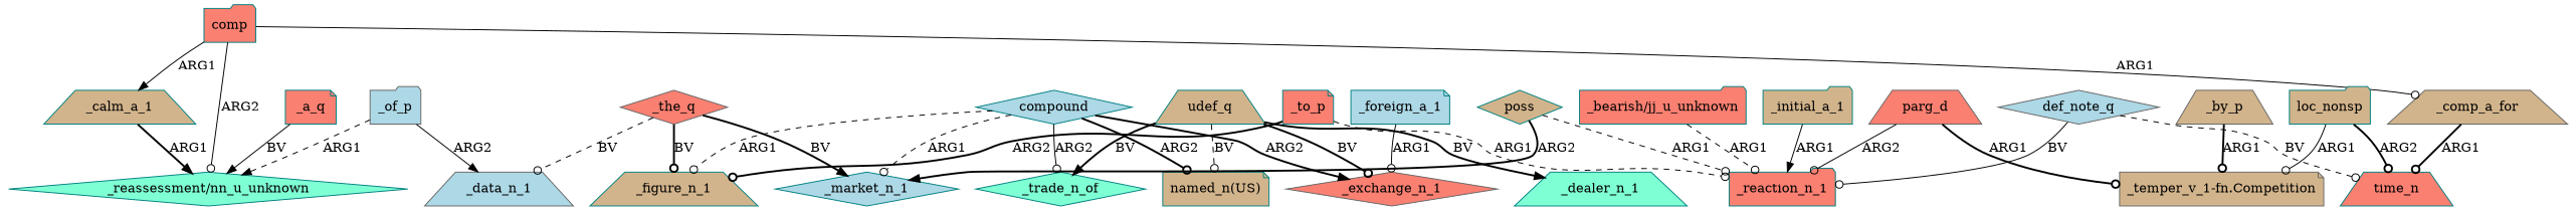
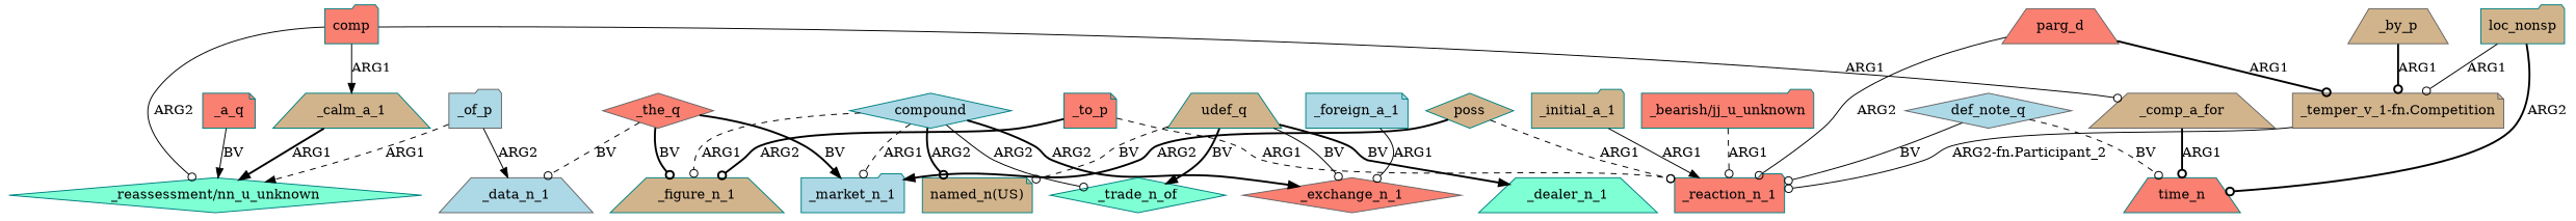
  digraph {
    node [color=teal fillcolor=tan shape=trapezium style=filled]
    edge [arrowhead=odot style=bold]
    comp [fillcolor=salmon shape=folder]
    _calm_a_1
    n3 [color=gray40 label=_comp_a_for]
    "_reassessment/nn_u_unknown" [fillcolor=aquamarine shape=diamond]
    time_n [fillcolor=salmon]
    compound [fillcolor=lightblue shape=diamond]
    _figure_n_1
    _exchange_n_1 [color=gray40 fillcolor=salmon shape=diamond]
-   _market_n_1 [fillcolor=lightblue shape=diamond]
+   _market_n_1 [fillcolor=lightblue shape=folder]
    _trade_n_of [fillcolor=aquamarine shape=diamond]
    "named_n(US)" [shape=note]
    _by_p [color=gray40]
    "_temper_v_1-fn.Competition" [color=gray40 shape=note]
    _reaction_n_1 [fillcolor=salmon shape=folder]
    poss [shape=diamond]
    udef_q
    _dealer_n_1 [fillcolor=aquamarine]
    _to_p [fillcolor=salmon shape=note]
    _the_q [color=gray40 fillcolor=salmon shape=diamond]
    _data_n_1 [color=gray40 fillcolor=lightblue]
    _initial_a_1 [shape=folder]
    parg_d [color=gray40 fillcolor=salmon]
    _foreign_a_1 [fillcolor=lightblue shape=note]
    "_bearish/jj_u_unknown" [fillcolor=salmon shape=folder]
    n25 [color=gray40 fillcolor=lightblue label=def_note_q shape=diamond]
    _a_q [fillcolor=salmon shape=note]
    loc_nonsp [shape=folder]
    _of_p [color=gray40 fillcolor=lightblue shape=folder]
    comp -> _calm_a_1 [arrowhead=normal label=ARG1 style=solid]
    comp -> n3 [label=ARG1 style=solid]
    comp -> "_reassessment/nn_u_unknown" [label=ARG2 style=solid]
    _calm_a_1 -> "_reassessment/nn_u_unknown" [arrowhead=normal label=ARG1]
    n3 -> time_n [label=ARG1]
    compound -> _figure_n_1 [label=ARG1 style=dashed]
    compound -> _exchange_n_1 [arrowhead=normal label=ARG2]
    compound -> _market_n_1 [label=ARG1 style=dashed]
    compound -> _trade_n_of [label=ARG2 style=solid]
    compound -> "named_n(US)" [label=ARG2]
    _by_p -> "_temper_v_1-fn.Competition" [label=ARG1]
+   "_temper_v_1-fn.Competition" -> _reaction_n_1 [label="ARG2-fn.Participant_2" style=solid]
    poss -> _market_n_1 [arrowhead=normal label=ARG2]
    poss -> _reaction_n_1 [label=ARG1 style=dashed]
-   udef_q -> _exchange_n_1 [label=BV]
+   udef_q -> _exchange_n_1 [label=BV style=solid]
    udef_q -> _trade_n_of [arrowhead=normal label=BV]
    udef_q -> "named_n(US)" [label=BV style=dashed]
    udef_q -> _dealer_n_1 [arrowhead=normal label=BV]
    _to_p -> _figure_n_1 [label=ARG2]
    _to_p -> _reaction_n_1 [label=ARG1 style=dashed]
    _the_q -> _figure_n_1 [label=BV]
    _the_q -> _market_n_1 [arrowhead=normal label=BV]
    _the_q -> _data_n_1 [label=BV style=dashed]
    _initial_a_1 -> _reaction_n_1 [arrowhead=normal label=ARG1 style=solid]
    parg_d -> "_temper_v_1-fn.Competition" [label=ARG1]
    parg_d -> _reaction_n_1 [label=ARG2 style=solid]
    _foreign_a_1 -> _exchange_n_1 [label=ARG1 style=solid]
    "_bearish/jj_u_unknown" -> _reaction_n_1 [label=ARG1 style=dashed]
    n25 -> time_n [label=BV style=dashed]
    n25 -> _reaction_n_1 [label=BV style=solid]
    _a_q -> "_reassessment/nn_u_unknown" [arrowhead=normal label=BV style=solid]
    loc_nonsp -> time_n [label=ARG2]
    loc_nonsp -> "_temper_v_1-fn.Competition" [label=ARG1 style=solid]
    _of_p -> "_reassessment/nn_u_unknown" [arrowhead=normal label=ARG1 style=dashed]
    _of_p -> _data_n_1 [arrowhead=normal label=ARG2 style=solid]
  }
